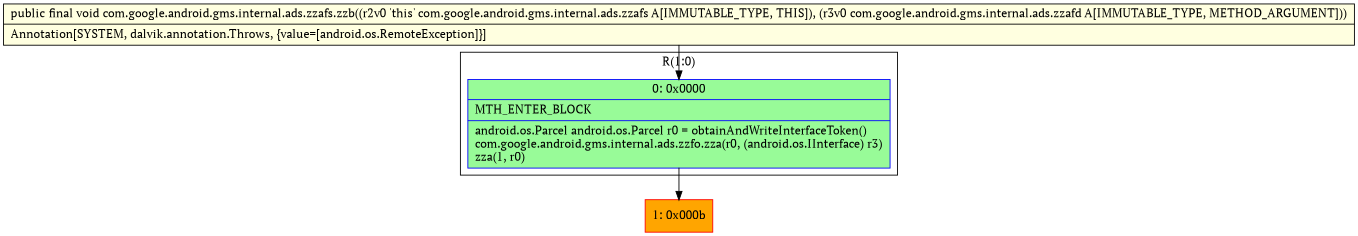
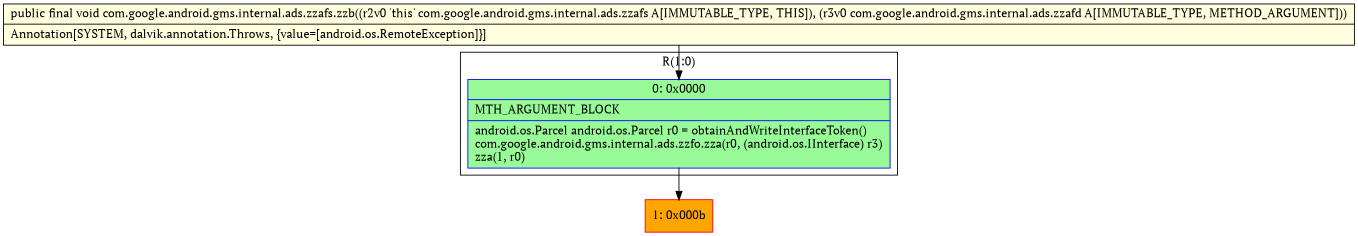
  digraph {
    fontname="PT Serif"
    node [shape=record style=filled fontname="PT Serif"]
    edge [fontname="PT Serif"]
-   n1 [color=blue label="{0\:\ 0x0000|MTH_ENTER_BLOCK\l|android.os.Parcel android.os.Parcel r0 = obtainAndWriteInterfaceToken()\lcom.google.android.gms.internal.ads.zzfo.zza(r0, (android.os.IInterface) r3)\lzza(1, r0)\l}" fillcolor=palegreen]
+   n1 [color=blue label="{0\:\ 0x0000|MTH_ARGUMENT_BLOCK\l|android.os.Parcel android.os.Parcel r0 = obtainAndWriteInterfaceToken()\lcom.google.android.gms.internal.ads.zzfo.zza(r0, (android.os.IInterface) r3)\lzza(1, r0)\l}" fillcolor=palegreen]
    n2 [color=red label="{1\:\ 0x000b}" fillcolor=orange]
    n3 [label="{public final void com.google.android.gms.internal.ads.zzafs.zzb((r2v0 'this' com.google.android.gms.internal.ads.zzafs A[IMMUTABLE_TYPE, THIS]), (r3v0 com.google.android.gms.internal.ads.zzafd A[IMMUTABLE_TYPE, METHOD_ARGUMENT]))  | Annotation[SYSTEM, dalvik.annotation.Throws, \{value=[android.os.RemoteException]\}]\l}" fillcolor=lightyellow]
    subgraph cluster_1 {
      label="R(1:0)"
      n1
    }
    n1 -> n2
    n3 -> n1
  }
